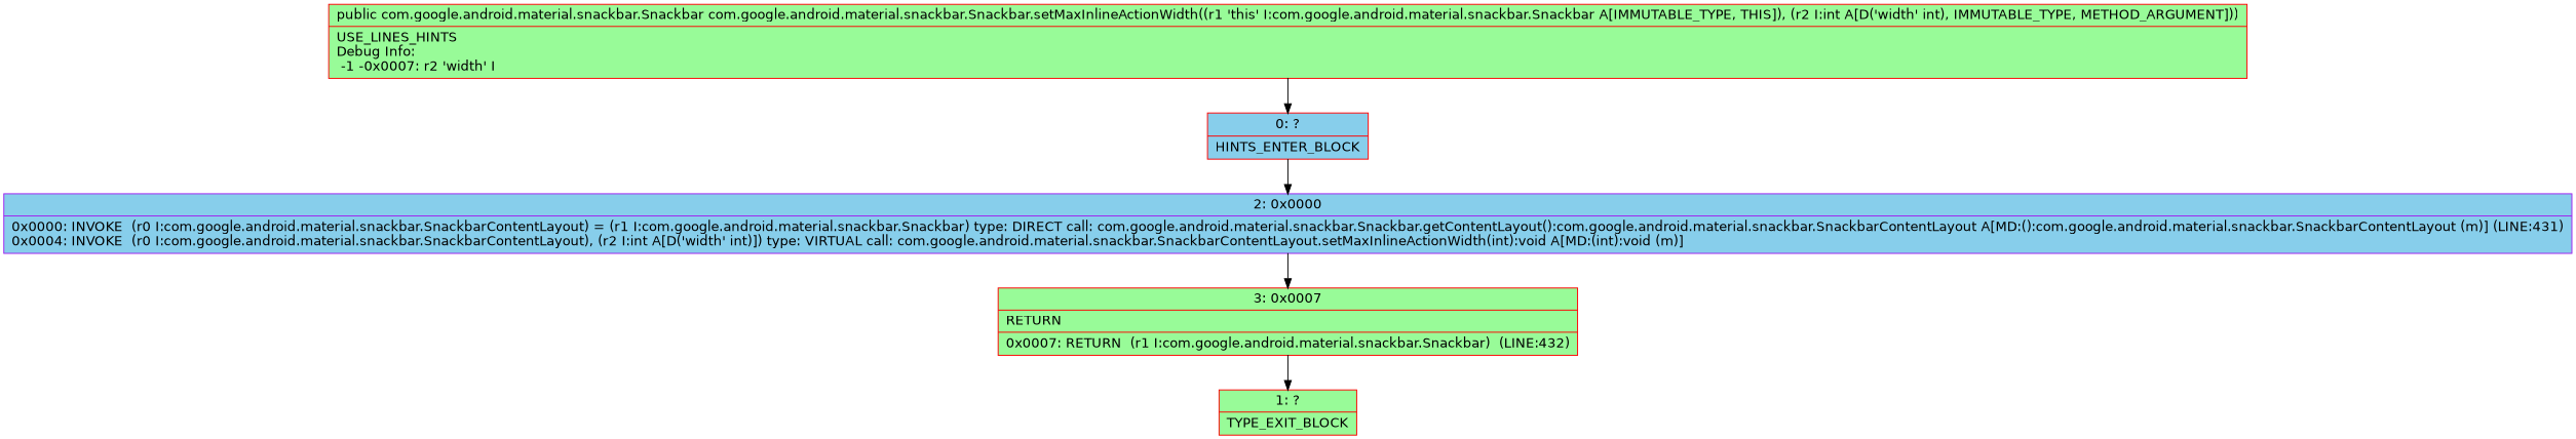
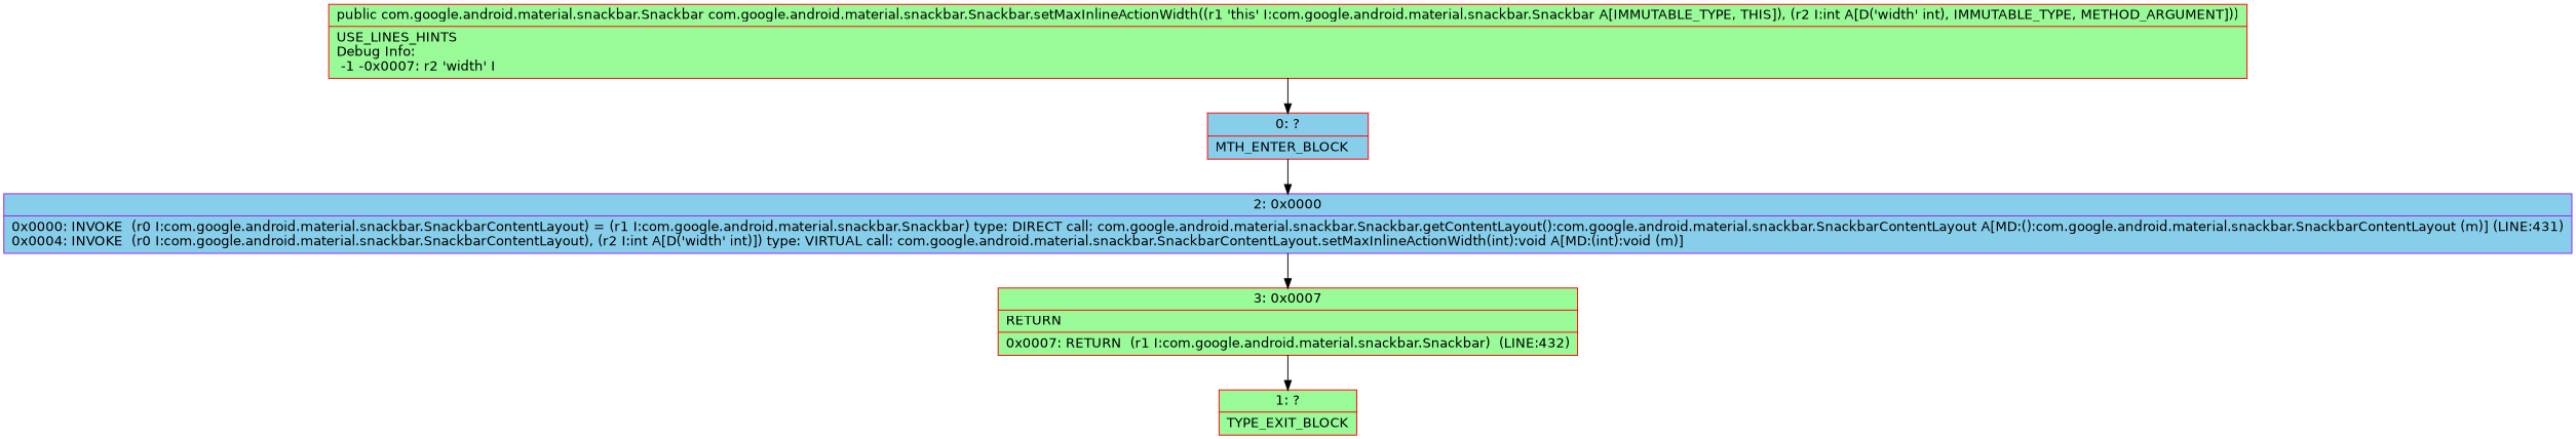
  digraph {
    fontname="DejaVu Sans"
    node [color=red fillcolor=palegreen fontname="DejaVu Sans" shape=record style=filled]
    edge [fontname="DejaVu Sans"]
-   n1 [fillcolor=skyblue label="{0\:\ ?|HINTS_ENTER_BLOCK\l}"]
+   n1 [fillcolor=skyblue label="{0\:\ ?|MTH_ENTER_BLOCK\l}"]
    n2 [color=purple fillcolor=skyblue label="{2\:\ 0x0000|0x0000: INVOKE  (r0 I:com.google.android.material.snackbar.SnackbarContentLayout) = (r1 I:com.google.android.material.snackbar.Snackbar) type: DIRECT call: com.google.android.material.snackbar.Snackbar.getContentLayout():com.google.android.material.snackbar.SnackbarContentLayout A[MD:():com.google.android.material.snackbar.SnackbarContentLayout (m)] (LINE:431)\l0x0004: INVOKE  (r0 I:com.google.android.material.snackbar.SnackbarContentLayout), (r2 I:int A[D('width' int)]) type: VIRTUAL call: com.google.android.material.snackbar.SnackbarContentLayout.setMaxInlineActionWidth(int):void A[MD:(int):void (m)]\l}"]
    n3 [label="{3\:\ 0x0007|RETURN\l|0x0007: RETURN  (r1 I:com.google.android.material.snackbar.Snackbar)  (LINE:432)\l}"]
    n4 [label="{1\:\ ?|TYPE_EXIT_BLOCK\l}"]
    n5 [label="{public com.google.android.material.snackbar.Snackbar com.google.android.material.snackbar.Snackbar.setMaxInlineActionWidth((r1 'this' I:com.google.android.material.snackbar.Snackbar A[IMMUTABLE_TYPE, THIS]), (r2 I:int A[D('width' int), IMMUTABLE_TYPE, METHOD_ARGUMENT]))  | USE_LINES_HINTS\lDebug Info:\l  \-1 \-0x0007: r2 'width' I\l}"]
    n1 -> n2
    n2 -> n3
    n3 -> n4
    n5 -> n1
  }
